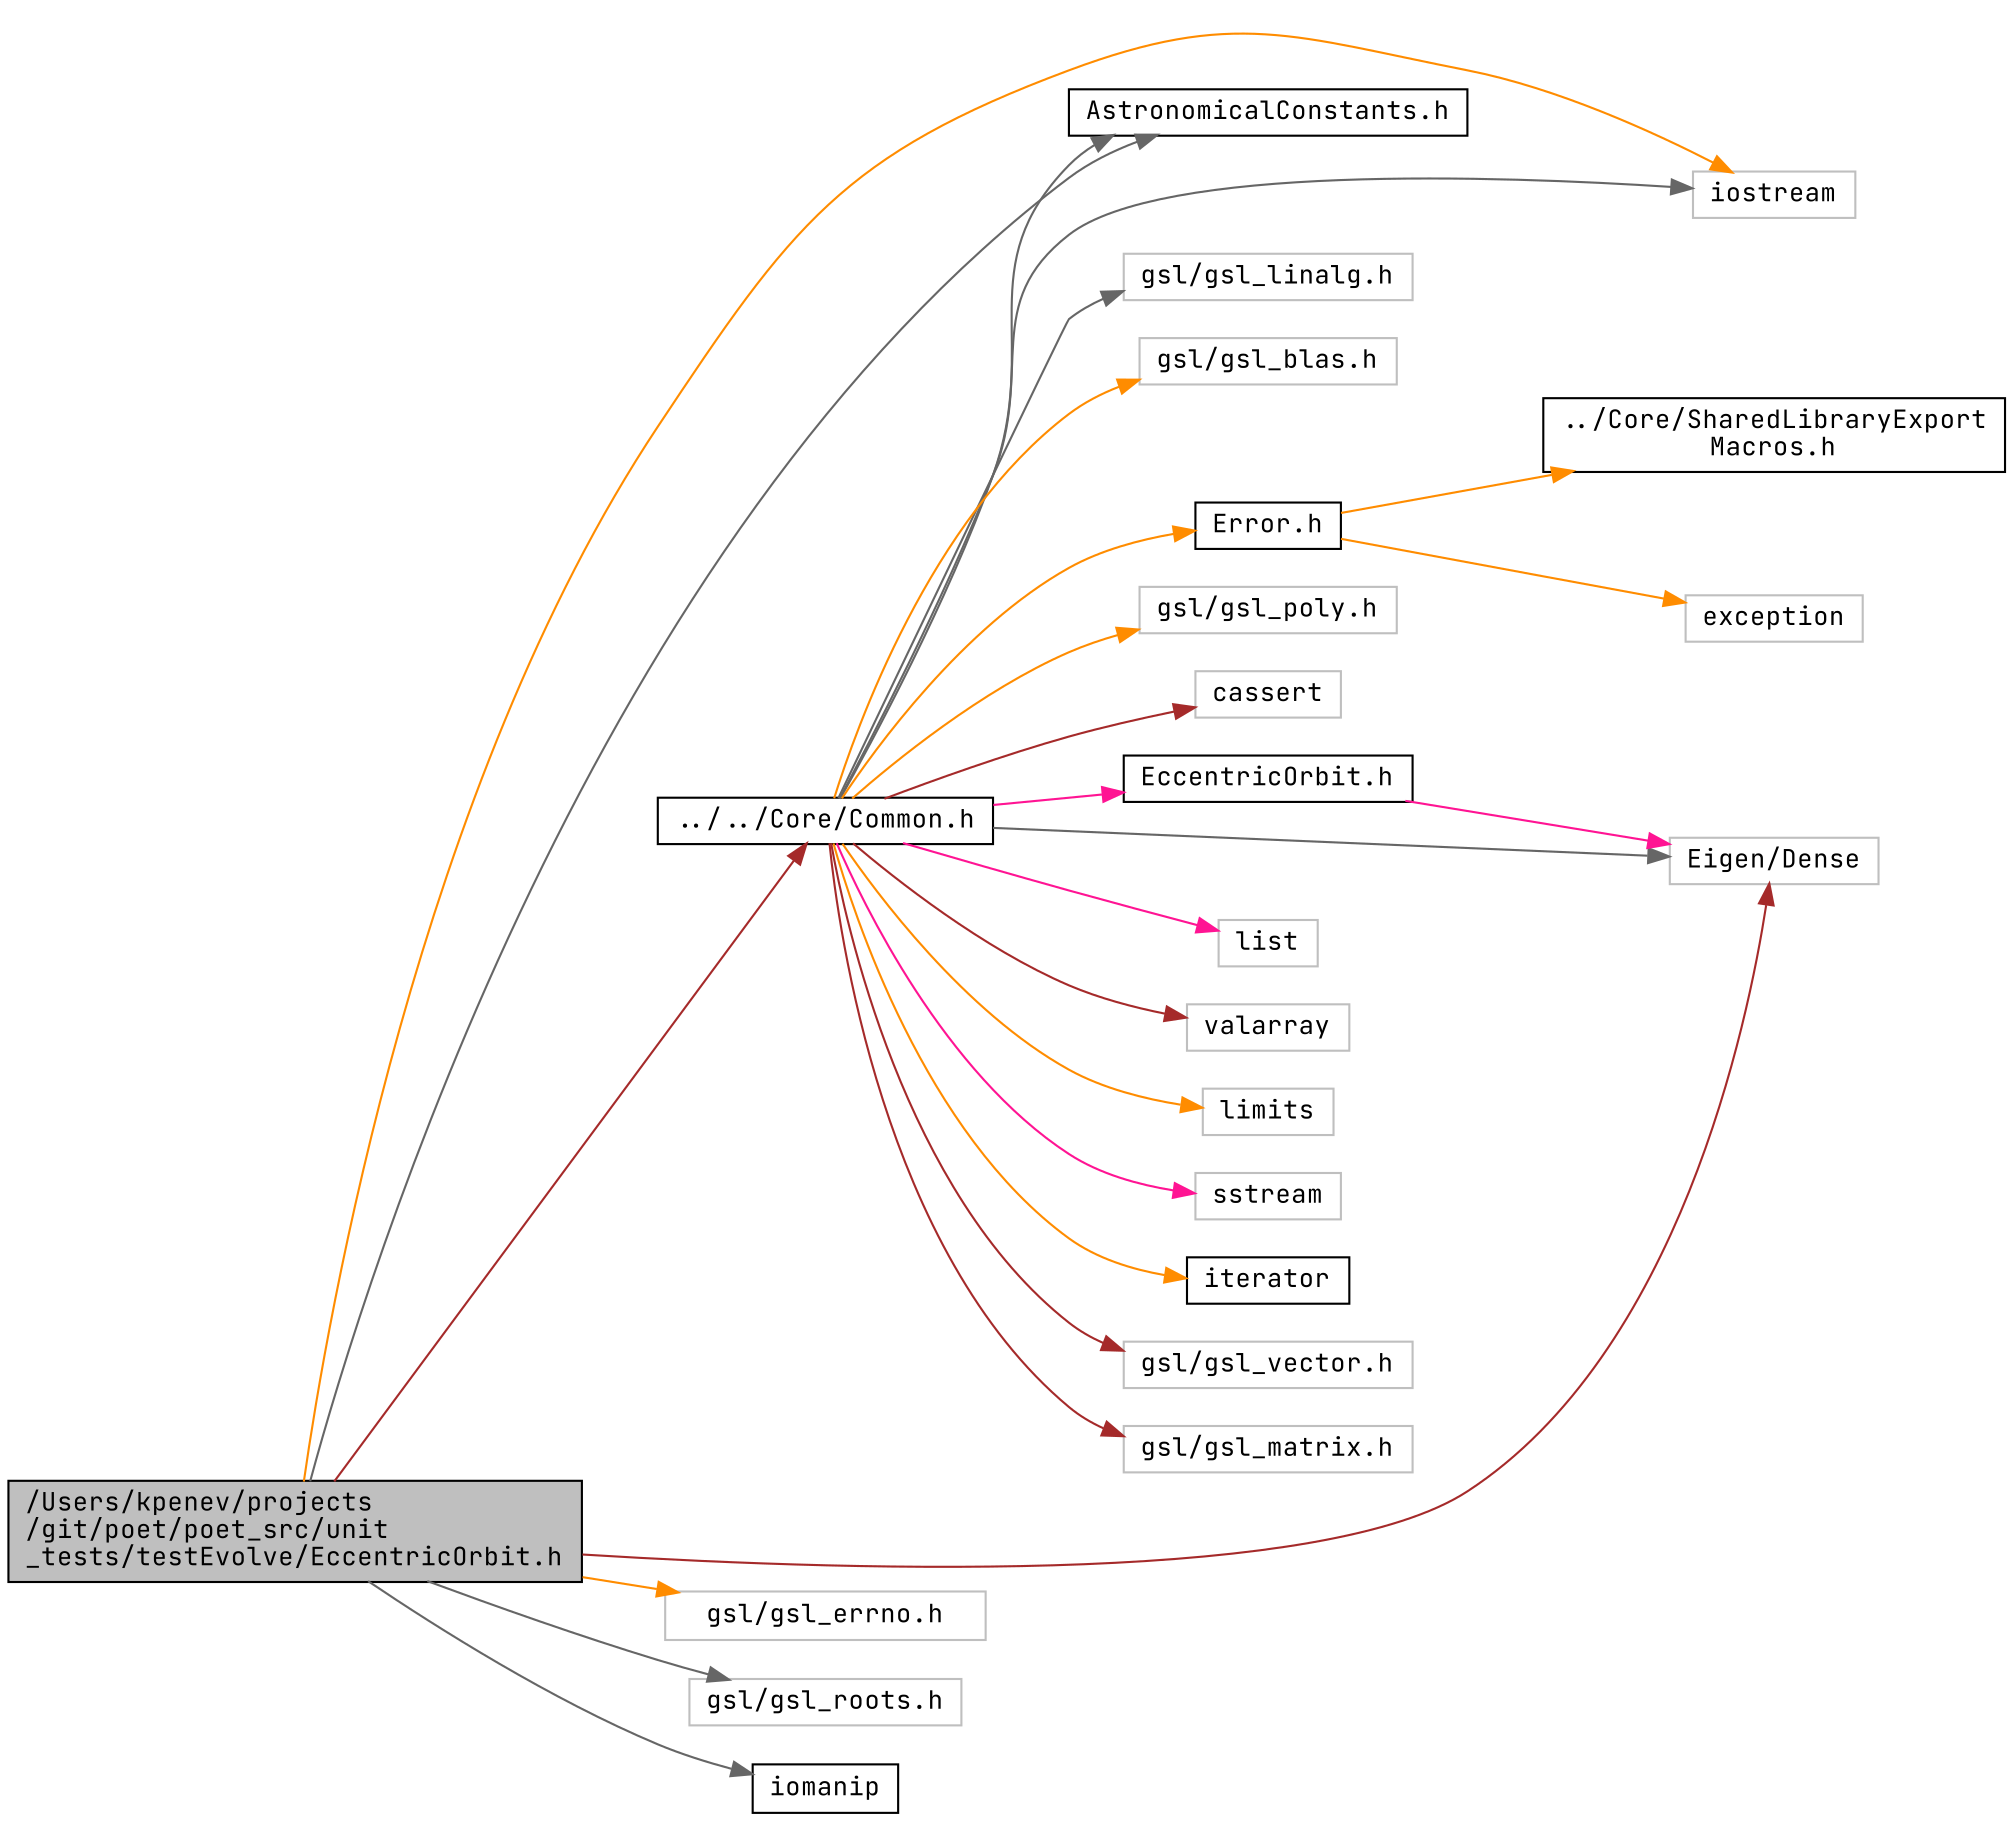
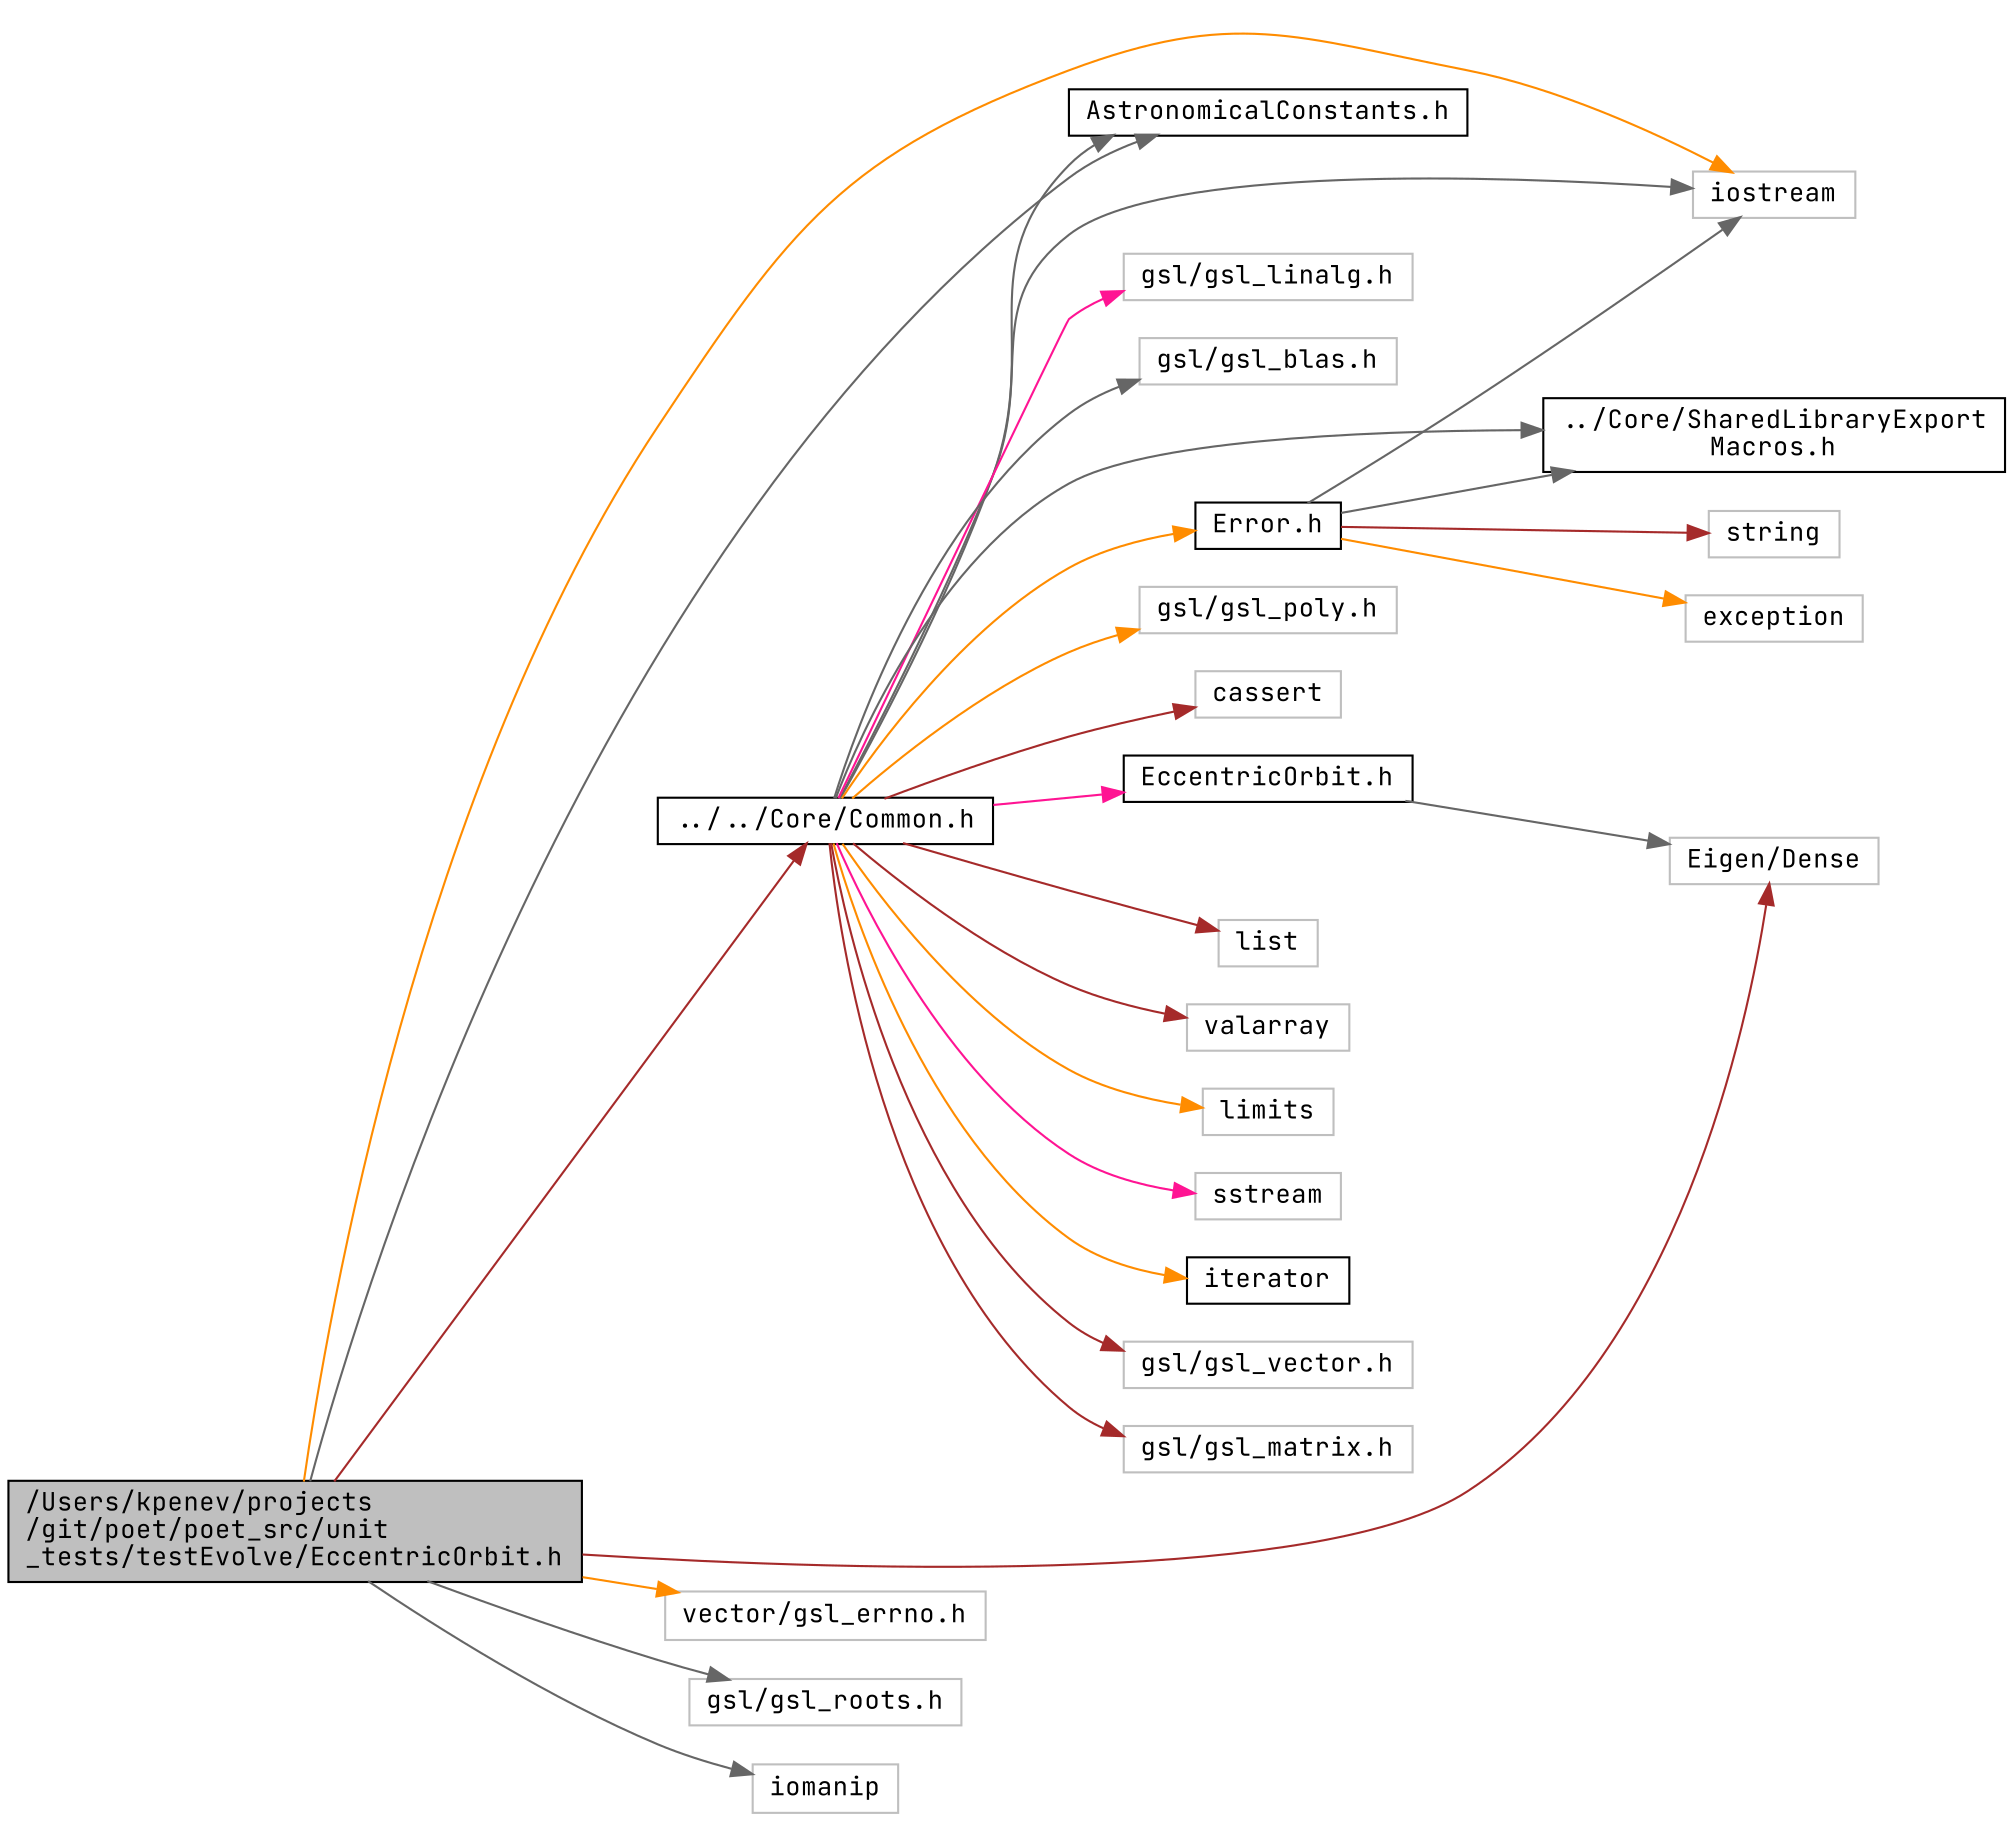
  digraph {
    fontname="JetBrains Mono"
    rankdir=LR
    node [color=grey75 fillcolor=white fontname="JetBrains Mono" fontsize=12 shape=record style=filled]
    edge [color=gray40 fontname="JetBrains Mono" fontsize=12 labelfontname=Helvetica labelfontsize=12 style=solid]
    n1 [color=black fillcolor=grey75 fontcolor=black height=0.2 label="/Users/kpenev/projects\l/git/poet/poet_src/unit\l_tests/testEvolve/EccentricOrbit.h" width=0.4]
    n2 [color=black height=0.2 label="../../Core/Common.h" width=0.4]
    n3 [height=0.2 label=iostream width=0.4]
    n4 [color=black height=0.2 label="AstronomicalConstants.h" width=0.4]
    n5 [height=0.2 label="Eigen/Dense" width=0.4]
-   n6 [height=0.2 label="gsl/gsl_errno.h" width=0.4]
+   n6 [height=0.2 label="vector/gsl_errno.h" width=0.4]
    n7 [height=0.2 label="gsl/gsl_roots.h" width=0.4]
-   n8 [color=black height=0.2 label=iomanip width=0.4]
+   n8 [height=0.2 label=iomanip width=0.4]
    n9 [height=0.2 label=list width=0.4]
    n10 [height=0.2 label=valarray width=0.4]
    n11 [height=0.2 label=limits width=0.4]
    n12 [height=0.2 label=sstream width=0.4]
    n13 [color=black height=0.2 label=iterator width=0.4]
    n14 [height=0.2 label="gsl/gsl_vector.h" width=0.4]
    n15 [height=0.2 label="gsl/gsl_matrix.h" width=0.4]
    n16 [height=0.2 label="gsl/gsl_linalg.h" width=0.4]
    n17 [height=0.2 label="gsl/gsl_blas.h" width=0.4]
    n18 [height=0.2 label="gsl/gsl_poly.h" width=0.4]
    n19 [height=0.2 label=cassert width=0.4]
    n20 [color=black height=0.2 label="../Core/SharedLibraryExport\lMacros.h" width=0.4]
    n21 [color=black height=0.2 label="Error.h" width=0.4]
    n22 [color=black height=0.2 label="EccentricOrbit.h" width=0.4]
    n23 [height=0.2 label=exception width=0.4]
+   n24 [height=0.2 label=string width=0.4]
    n1 -> n2 [color=brown]
    n1 -> n3 [color=darkorange]
    n1 -> n4
    n1 -> n5 [color=brown]
    n1 -> n6 [color=darkorange]
    n1 -> n7
    n1 -> n8
    n2 -> n3
    n2 -> n4
-   n2 -> n9 [color=deeppink]
+   n2 -> n9 [color=brown]
    n2 -> n10 [color=brown]
    n2 -> n11 [color=darkorange]
    n2 -> n12 [color=deeppink]
    n2 -> n13 [color=darkorange]
    n2 -> n14 [color=brown]
    n2 -> n15 [color=brown]
-   n2 -> n16
-   n2 -> n17 [color=darkorange]
+   n2 -> n16 [color=deeppink]
+   n2 -> n17
    n2 -> n18 [color=darkorange]
    n2 -> n19 [color=brown]
-   n2 -> n5
+   n2 -> n20
    n2 -> n21 [color=darkorange]
    n2 -> n22 [color=deeppink]
-   n21 -> n20 [color=darkorange]
+   n21 -> n3
+   n21 -> n20
    n21 -> n23 [color=darkorange]
-   n22 -> n5 [color=deeppink]
+   n21 -> n24 [color=brown]
+   n22 -> n5
  }
